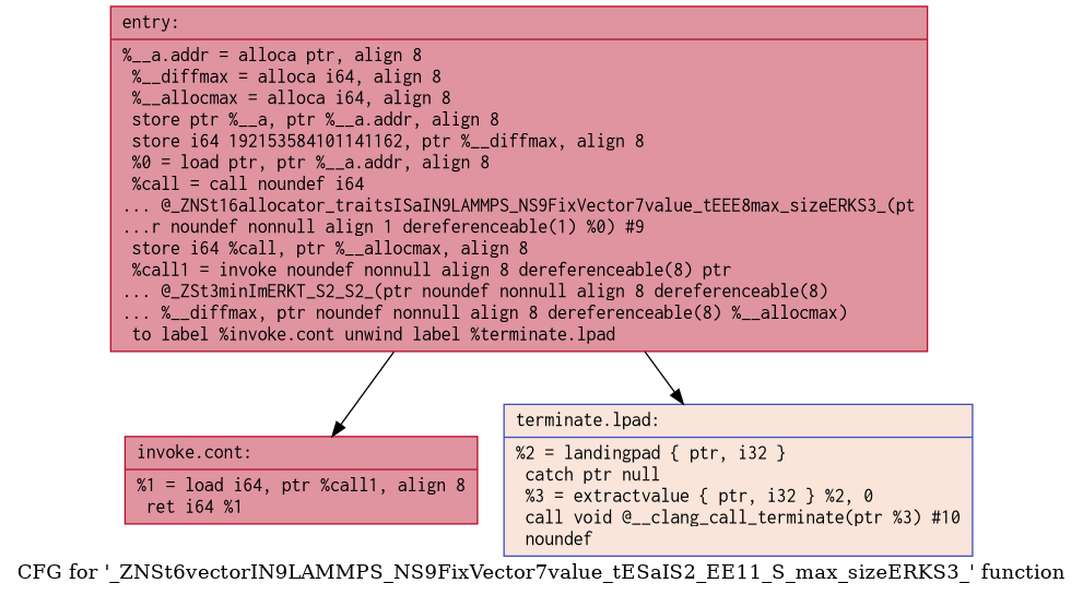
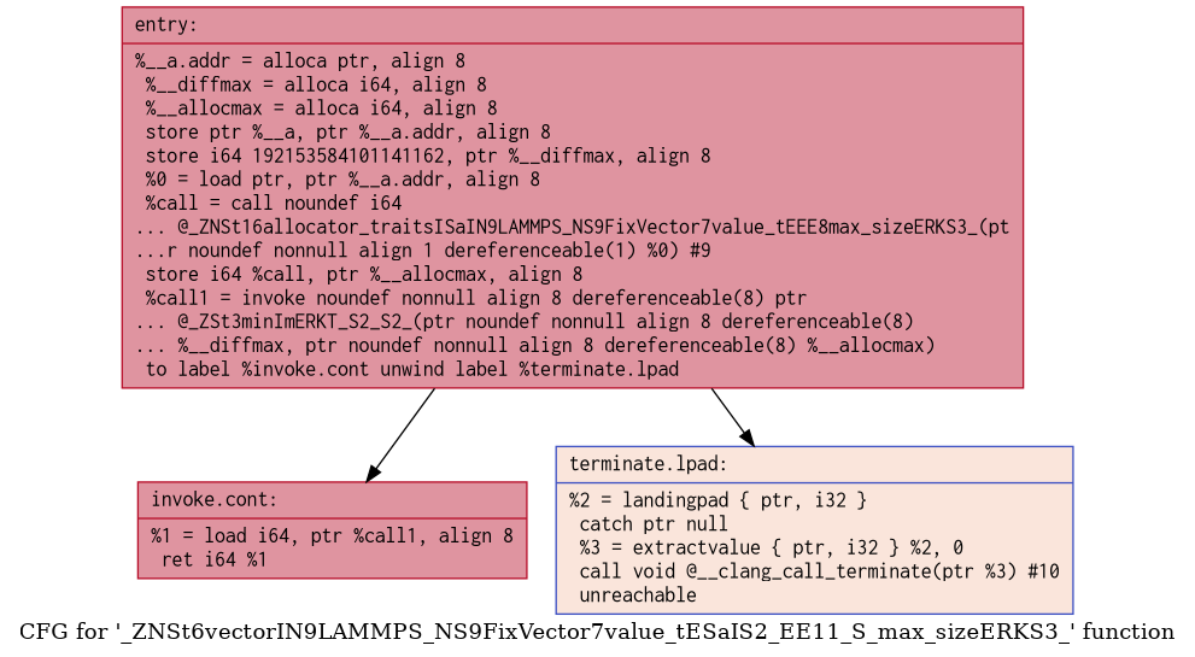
  digraph {
    label="CFG for '_ZNSt6vectorIN9LAMMPS_NS9FixVector7value_tESaIS2_EE11_S_max_sizeERKS3_' function"
    node [color="#b70d28ff" fillcolor="#b70d2870" fontname=Courier shape=record style=filled]
    n1 [label="{entry:\l|  %__a.addr = alloca ptr, align 8\l  %__diffmax = alloca i64, align 8\l  %__allocmax = alloca i64, align 8\l  store ptr %__a, ptr %__a.addr, align 8\l  store i64 192153584101141162, ptr %__diffmax, align 8\l  %0 = load ptr, ptr %__a.addr, align 8\l  %call = call noundef i64\l... @_ZNSt16allocator_traitsISaIN9LAMMPS_NS9FixVector7value_tEEE8max_sizeERKS3_(pt\l...r noundef nonnull align 1 dereferenceable(1) %0) #9\l  store i64 %call, ptr %__allocmax, align 8\l  %call1 = invoke noundef nonnull align 8 dereferenceable(8) ptr\l... @_ZSt3minImERKT_S2_S2_(ptr noundef nonnull align 8 dereferenceable(8)\l... %__diffmax, ptr noundef nonnull align 8 dereferenceable(8) %__allocmax)\l          to label %invoke.cont unwind label %terminate.lpad\l}"]
    n2 [label="{invoke.cont:\l|  %1 = load i64, ptr %call1, align 8\l  ret i64 %1\l}"]
-   n3 [color="#3d50c3ff" fillcolor="#f4c5ad70" label="{terminate.lpad:\l|  %2 = landingpad \{ ptr, i32 \}\l          catch ptr null\l  %3 = extractvalue \{ ptr, i32 \} %2, 0\l  call void @__clang_call_terminate(ptr %3) #10\l  noundef\l}"]
+   n3 [color="#3d50c3ff" fillcolor="#f4c5ad70" label="{terminate.lpad:\l|  %2 = landingpad \{ ptr, i32 \}\l          catch ptr null\l  %3 = extractvalue \{ ptr, i32 \} %2, 0\l  call void @__clang_call_terminate(ptr %3) #10\l  unreachable\l}"]
    n1 -> n2
    n1 -> n3
  }
